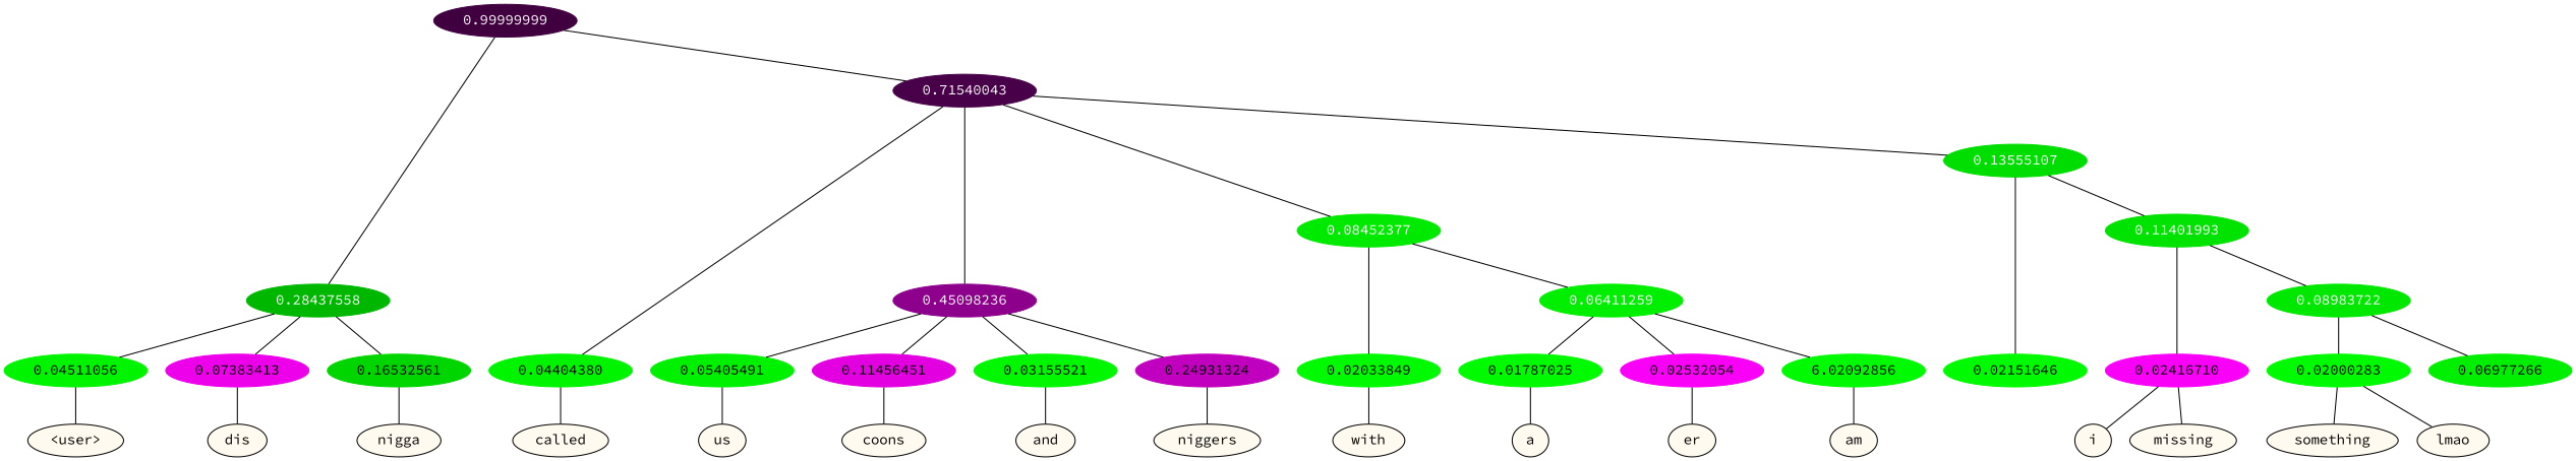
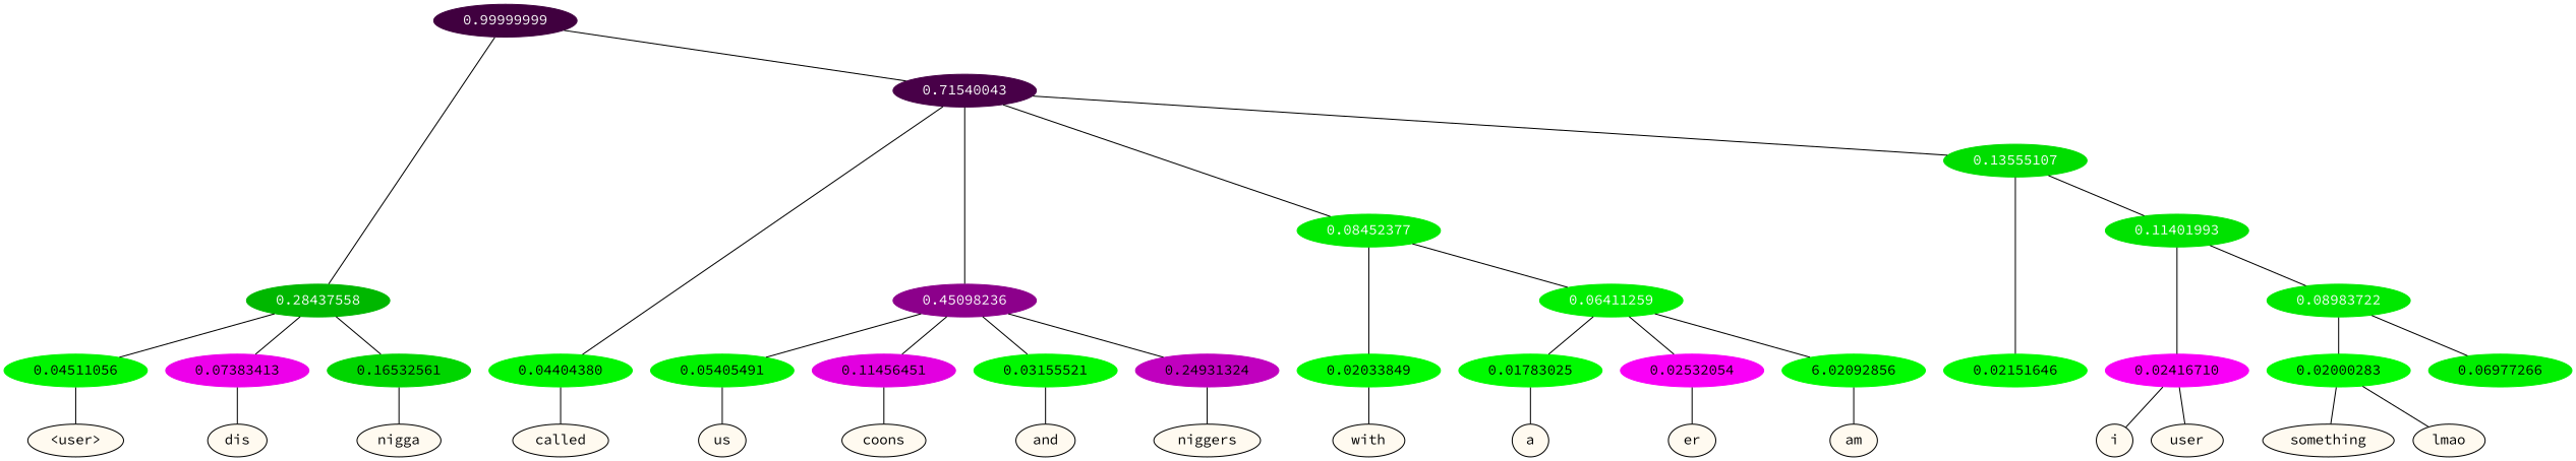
  graph {
    fontname="Source Code Pro"
    node [color=black fontname="Source Code Pro" format=png nodesep=0.001 ordering=out overlap_scaling=0.01 ranksep=0.001 style=filled]
    edge [fontname="Source Code Pro"]
    n1 [fillcolor=floralwhite height=0.15 label="\<user\>" style="filled,solid" width=0.15]
    n2 [fillcolor=floralwhite height=0.15 label=dis style="filled,solid" width=0.15]
    n3 [fillcolor=floralwhite height=0.15 label=nigga style="filled,solid" width=0.15]
    n4 [fillcolor=floralwhite height=0.15 label=called style="filled,solid" width=0.15]
    n5 [fillcolor=floralwhite height=0.15 label=us style="filled,solid" width=0.15]
    n6 [fillcolor=floralwhite height=0.15 label=coons style="filled,solid" width=0.15]
    n7 [fillcolor=floralwhite height=0.15 label=and style="filled,solid" width=0.15]
    n8 [fillcolor=floralwhite height=0.15 label=niggers style="filled,solid" width=0.15]
    n9 [fillcolor=floralwhite height=0.15 label=with style="filled,solid" width=0.15]
    n10 [fillcolor=floralwhite height=0.15 label=a style="filled,solid" width=0.15]
    n11 [fillcolor=floralwhite height=0.15 label=er style="filled,solid" width=0.15]
    n12 [fillcolor=floralwhite height=0.15 label=am style="filled,solid" width=0.15]
    n13 [fillcolor=floralwhite height=0.15 label=i style="filled,solid" width=0.15]
-   n14 [fillcolor=floralwhite height=0.15 label=missing style="filled,solid" width=0.15]
+   n14 [fillcolor=floralwhite height=0.15 label=user style="filled,solid" width=0.15]
    n15 [fillcolor=floralwhite height=0.15 label=something style="filled,solid" width=0.15]
    n16 [fillcolor=floralwhite height=0.15 label=lmao style="filled,solid" width=0.15]
    n17 [color="0.334 1.000 0.955" fontcolor=black height=0.15 label=0.04511056 width=0.15]
    n18 [color="0.835 1.000 0.926" fontcolor=black height=0.15 label=0.07383413 width=0.15]
    n19 [color="0.334 1.000 0.835" fontcolor=black height=0.15 label=0.16532561 width=0.15]
    n20 [color="0.334 1.000 0.956" fontcolor=black height=0.15 label=0.04404380 width=0.15]
    n21 [color="0.334 1.000 0.945" fontcolor=black height=0.15 label=0.05405491 width=0.15]
    n22 [color="0.835 1.000 0.885" fontcolor=black height=0.15 label=0.11456451 width=0.15]
    n23 [color="0.334 1.000 0.968" fontcolor=black height=0.15 label=0.03155521 width=0.15]
    n24 [color="0.835 1.000 0.751" fontcolor=black height=0.15 label=0.24931324 width=0.15]
    n25 [color="0.334 1.000 0.980" fontcolor=black height=0.15 label=0.02033849 width=0.15]
-   n26 [color="0.334 1.000 0.982" fontcolor=black height=0.15 label=0.01787025 width=0.15]
+   n26 [color="0.334 1.000 0.982" fontcolor=black height=0.15 label=0.01783025 width=0.15]
    n27 [color="0.835 1.000 0.975" fontcolor=black height=0.15 label=0.02532054 width=0.15]
    n28 [color="0.334 1.000 0.979" fontcolor=black height=0.15 label=6.02092856 width=0.15]
    n29 [color="0.334 1.000 0.978" fontcolor=black height=0.15 label=0.02151646 width=0.15]
    n30 [color="0.835 1.000 0.976" fontcolor=black height=0.15 label=0.02416710 width=0.15]
    n31 [color="0.334 1.000 0.980" fontcolor=black height=0.15 label=0.02000283 width=0.15]
    n32 [color="0.334 1.000 0.930" fontcolor=black height=0.15 label=0.06977266 width=0.15]
    n33 [color="0.835 1.000 0.250" fontcolor=grey99 height=0.15 label=0.99999999 width=0.15]
    n34 [color="0.334 1.000 0.716" fontcolor=grey99 height=0.15 label=0.28437558 width=0.15]
    n35 [color="0.835 1.000 0.285" fontcolor=grey99 height=0.15 label=0.71540043 width=0.15]
    n36 [color="0.835 1.000 0.549" fontcolor=grey99 height=0.15 label=0.45098236 width=0.15]
    n37 [color="0.334 1.000 0.915" fontcolor=grey99 height=0.15 label=0.08452377 width=0.15]
    n38 [color="0.334 1.000 0.864" fontcolor=grey99 height=0.15 label=0.13555107 width=0.15]
    n39 [color="0.334 1.000 0.936" fontcolor=grey99 height=0.15 label=0.06411259 width=0.15]
    n40 [color="0.334 1.000 0.886" fontcolor=grey99 height=0.15 label=0.11401993 width=0.15]
    n41 [color="0.334 1.000 0.910" fontcolor=grey99 height=0.15 label=0.08983722 width=0.15]
    subgraph sub_1 {
      rank=same
      n1
      n2
      n3
      n4
      n5
      n6
      n7
      n8
      n9
      n10
      n11
      n12
      n13
      n14
      n15
      n16
    }
    subgraph sub_2 {
      rank=same
      n17
      n18
      n19
      n20
      n21
      n22
      n23
      n24
      n25
      n26
      n27
      n28
      n29
      n30
      n31
      n32
    }
    n17 -- n1
    n18 -- n2
    n19 -- n3
    n20 -- n4
    n21 -- n5
    n22 -- n6
    n23 -- n7
    n24 -- n8
    n25 -- n9
    n26 -- n10
    n27 -- n11
    n28 -- n12
    n30 -- n13
    n30 -- n14
    n31 -- n15
    n31 -- n16
    n33 -- n34
    n33 -- n35
    n34 -- n17
    n34 -- n18
    n34 -- n19
    n35 -- n20
    n35 -- n36
    n35 -- n37
    n35 -- n38
    n36 -- n21
    n36 -- n22
    n36 -- n23
    n36 -- n24
    n37 -- n25
    n37 -- n39
    n38 -- n29
    n38 -- n40
    n39 -- n26
    n39 -- n27
    n39 -- n28
    n40 -- n30
    n40 -- n41
    n41 -- n31
    n41 -- n32
  }
